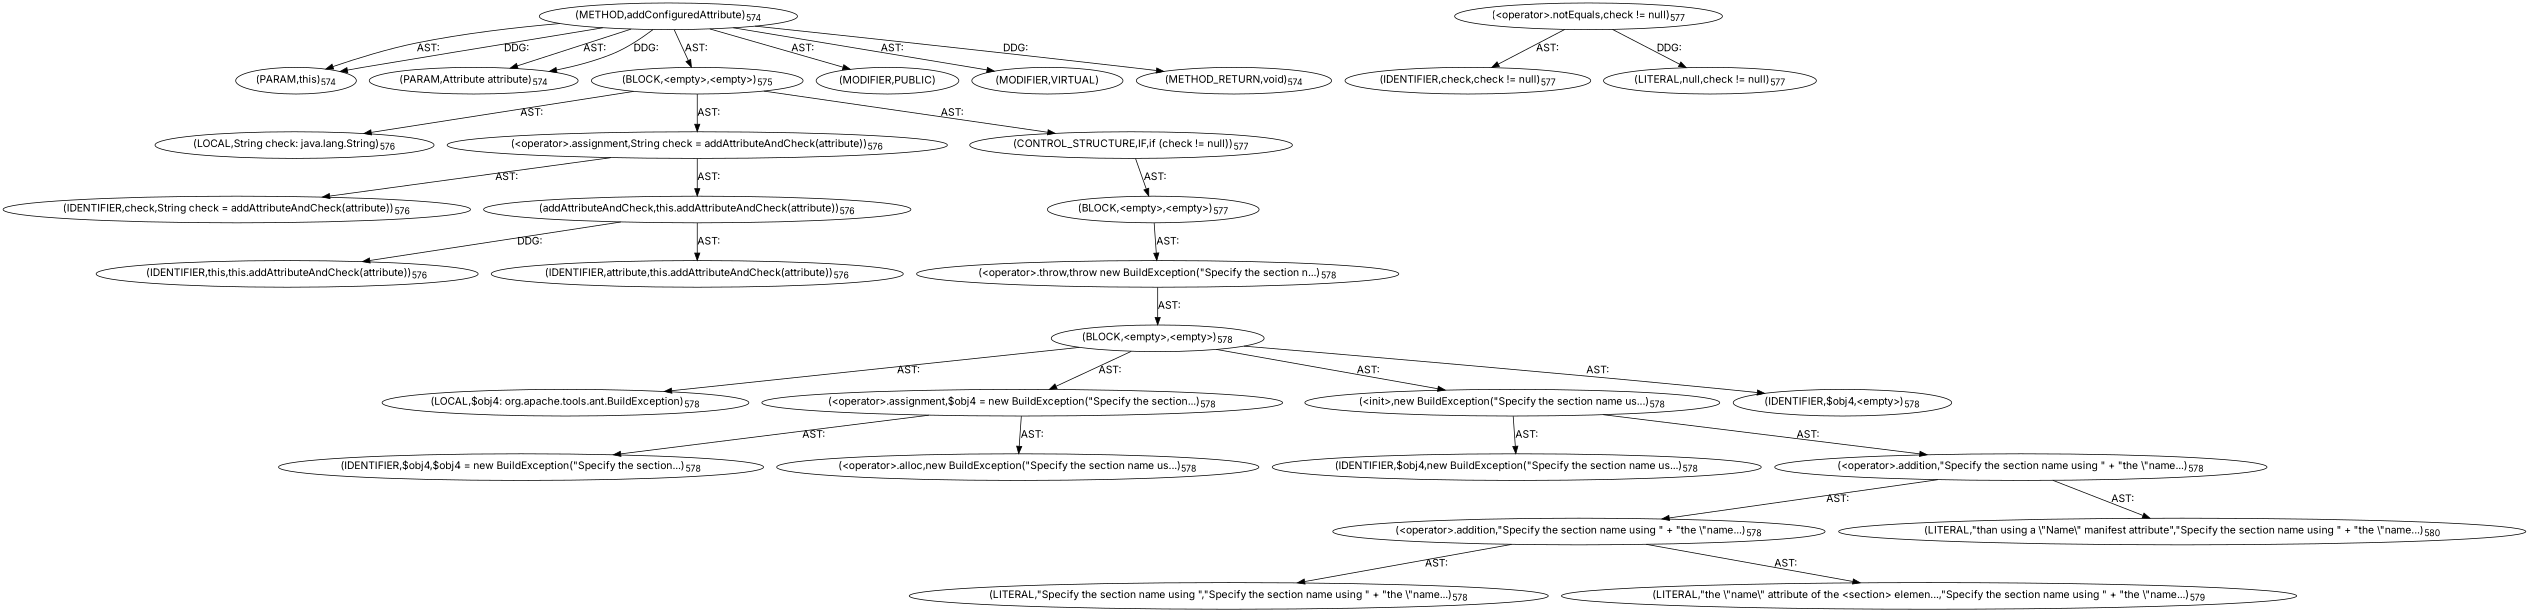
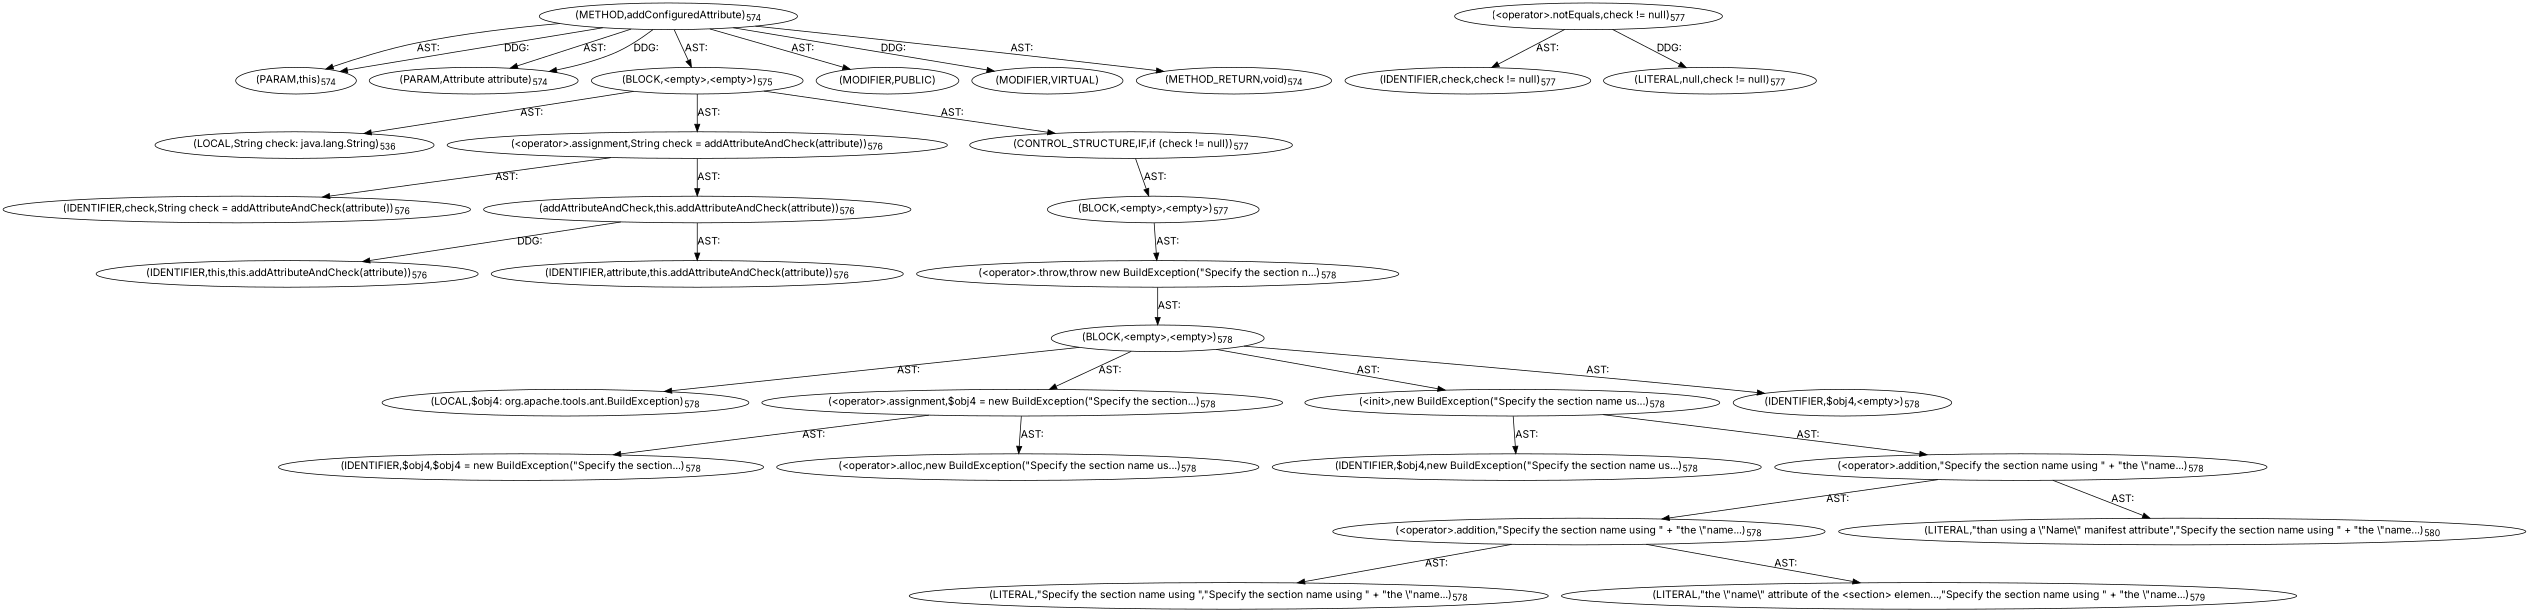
  digraph {
    fontname=Inter
    node [fontname=Inter]
    edge [fontname=Inter]
    n1 [label=<(METHOD,addConfiguredAttribute)<SUB>574</SUB>>]
    n2 [label=<(PARAM,this)<SUB>574</SUB>>]
    n3 [label=<(PARAM,Attribute attribute)<SUB>574</SUB>>]
    n4 [label=<(BLOCK,&lt;empty&gt;,&lt;empty&gt;)<SUB>575</SUB>>]
    n5 [label=<(MODIFIER,PUBLIC)>]
    n6 [label=<(MODIFIER,VIRTUAL)>]
    n7 [label=<(METHOD_RETURN,void)<SUB>574</SUB>>]
-   n8 [label=<(LOCAL,String check: java.lang.String)<SUB>576</SUB>>]
+   n8 [label=<(LOCAL,String check: java.lang.String)<SUB>536</SUB>>]
    n9 [label=<(&lt;operator&gt;.assignment,String check = addAttributeAndCheck(attribute))<SUB>576</SUB>>]
    n10 [label=<(CONTROL_STRUCTURE,IF,if (check != null))<SUB>577</SUB>>]
    n11 [label=<(IDENTIFIER,check,String check = addAttributeAndCheck(attribute))<SUB>576</SUB>>]
    n12 [label=<(addAttributeAndCheck,this.addAttributeAndCheck(attribute))<SUB>576</SUB>>]
    n13 [label=<(BLOCK,&lt;empty&gt;,&lt;empty&gt;)<SUB>577</SUB>>]
    n14 [label=<(IDENTIFIER,this,this.addAttributeAndCheck(attribute))<SUB>576</SUB>>]
    n15 [label=<(IDENTIFIER,attribute,this.addAttributeAndCheck(attribute))<SUB>576</SUB>>]
    n16 [label=<(&lt;operator&gt;.notEquals,check != null)<SUB>577</SUB>>]
    n17 [label=<(IDENTIFIER,check,check != null)<SUB>577</SUB>>]
    n18 [label=<(LITERAL,null,check != null)<SUB>577</SUB>>]
    n19 [label=<(&lt;operator&gt;.throw,throw new BuildException(&quot;Specify the section n...)<SUB>578</SUB>>]
    n20 [label=<(BLOCK,&lt;empty&gt;,&lt;empty&gt;)<SUB>578</SUB>>]
    n21 [label=<(LOCAL,$obj4: org.apache.tools.ant.BuildException)<SUB>578</SUB>>]
    n22 [label=<(&lt;operator&gt;.assignment,$obj4 = new BuildException(&quot;Specify the section...)<SUB>578</SUB>>]
    n23 [label=<(&lt;init&gt;,new BuildException(&quot;Specify the section name us...)<SUB>578</SUB>>]
    n24 [label=<(IDENTIFIER,$obj4,&lt;empty&gt;)<SUB>578</SUB>>]
    n25 [label=<(IDENTIFIER,$obj4,$obj4 = new BuildException(&quot;Specify the section...)<SUB>578</SUB>>]
    n26 [label=<(&lt;operator&gt;.alloc,new BuildException(&quot;Specify the section name us...)<SUB>578</SUB>>]
    n27 [label=<(IDENTIFIER,$obj4,new BuildException(&quot;Specify the section name us...)<SUB>578</SUB>>]
    n28 [label=<(&lt;operator&gt;.addition,&quot;Specify the section name using &quot; + &quot;the \&quot;name...)<SUB>578</SUB>>]
    n29 [label=<(&lt;operator&gt;.addition,&quot;Specify the section name using &quot; + &quot;the \&quot;name...)<SUB>578</SUB>>]
    n30 [label=<(LITERAL,&quot;than using a \&quot;Name\&quot; manifest attribute&quot;,&quot;Specify the section name using &quot; + &quot;the \&quot;name...)<SUB>580</SUB>>]
    n31 [label=<(LITERAL,&quot;Specify the section name using &quot;,&quot;Specify the section name using &quot; + &quot;the \&quot;name...)<SUB>578</SUB>>]
    n32 [label=<(LITERAL,&quot;the \&quot;name\&quot; attribute of the &lt;section&gt; elemen...,&quot;Specify the section name using &quot; + &quot;the \&quot;name...)<SUB>579</SUB>>]
    n1 -> n2 [label="AST: "]
    n1 -> n2 [label="DDG: "]
    n1 -> n3 [label="AST: "]
    n1 -> n3 [label="DDG: "]
    n1 -> n4 [label="AST: "]
    n1 -> n5 [label="AST: "]
-   n1 -> n6 [label="AST: "]
-   n1 -> n7 [label="DDG: "]
+   n1 -> n6 [label="DDG: "]
+   n1 -> n7 [label="AST: "]
    n4 -> n8 [label="AST: "]
    n4 -> n9 [label="AST: "]
    n4 -> n10 [label="AST: "]
    n9 -> n11 [label="AST: "]
    n9 -> n12 [label="AST: "]
    n10 -> n13 [label="AST: "]
    n12 -> n14 [label="DDG: "]
    n12 -> n15 [label="AST: "]
    n13 -> n19 [label="AST: "]
    n16 -> n17 [label="AST: "]
    n16 -> n18 [label="DDG: "]
    n19 -> n20 [label="AST: "]
    n20 -> n21 [label="AST: "]
    n20 -> n22 [label="AST: "]
    n20 -> n23 [label="AST: "]
    n20 -> n24 [label="AST: "]
    n22 -> n25 [label="AST: "]
    n22 -> n26 [label="AST: "]
    n23 -> n27 [label="AST: "]
    n23 -> n28 [label="AST: "]
    n28 -> n29 [label="AST: "]
    n28 -> n30 [label="AST: "]
    n29 -> n31 [label="AST: "]
    n29 -> n32 [label="AST: "]
  }
